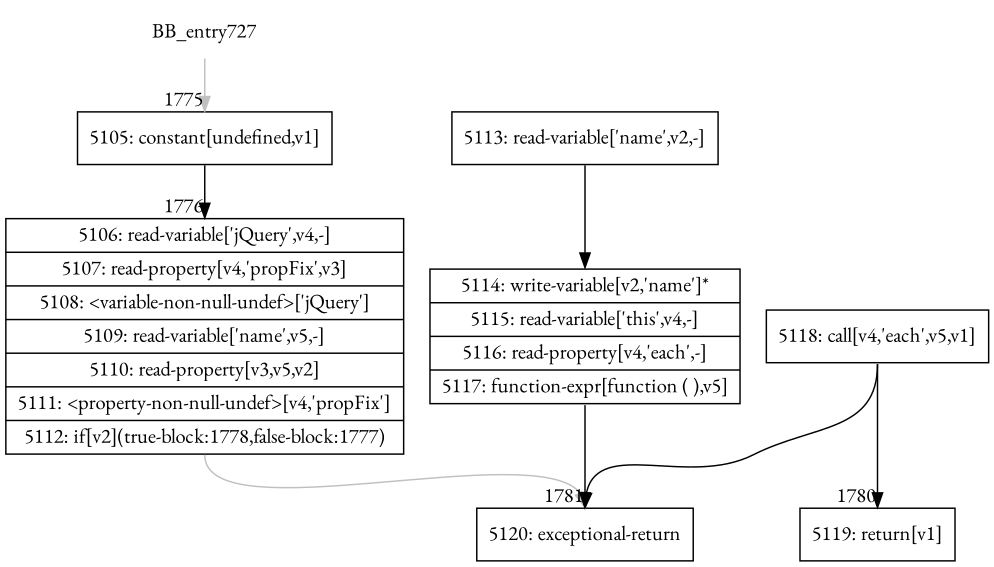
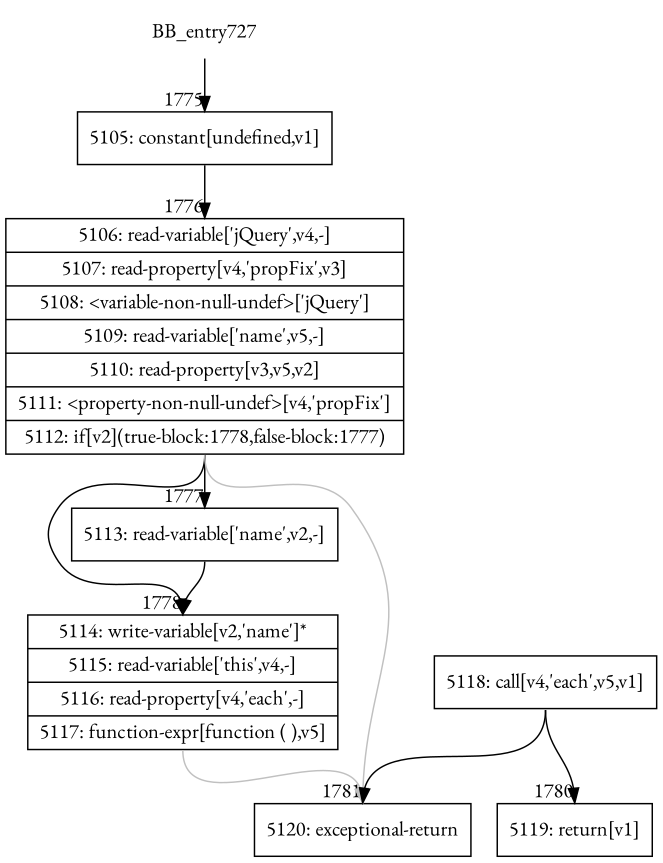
  digraph {
    fontname="EB Garamond"
    rankdir=TD
    node [fontname="EB Garamond" shape=record]
    edge [fontname="EB Garamond" headport=n tailport=s]
    n1 [label=BB_entry727 shape=none]
    n2 [label="{5105: constant[undefined,v1]}"]
    n3 [label="{5106: read-variable['jQuery',v4,-]|5107: read-property[v4,'propFix',v3]|5108: \<variable-non-null-undef\>['jQuery']|5109: read-variable['name',v5,-]|5110: read-property[v3,v5,v2]|5111: \<property-non-null-undef\>[v4,'propFix']|5112: if[v2](true-block:1778,false-block:1777)}"]
    n4 [label="{5114: write-variable[v2,'name']*|5115: read-variable['this',v4,-]|5116: read-property[v4,'each',-]|5117: function-expr[function ( ),v5]}"]
    n5 [label="{5113: read-variable['name',v2,-]}"]
    n6 [label="{5120: exceptional-return}"]
    n7 [label="{5118: call[v4,'each',v5,v1]}"]
    n8 [label="{5119: return[v1]}"]
-   n1 -> n2 [headlabel="    1775" color=gray]
+   n1 -> n2 [headlabel="    1775"]
    n2 -> n3 [headlabel="      1776"]
+   n3 -> n4 [headlabel="      1778"]
+   n3 -> n5 [headlabel="      1777"]
    n3 -> n6 [color=gray headlabel="      1781"]
-   n4 -> n6 [color=black]
+   n4 -> n6 [color=gray]
    n5 -> n4
    n7 -> n6 [color=black]
    n7 -> n8 [headlabel="      1780"]
  }
